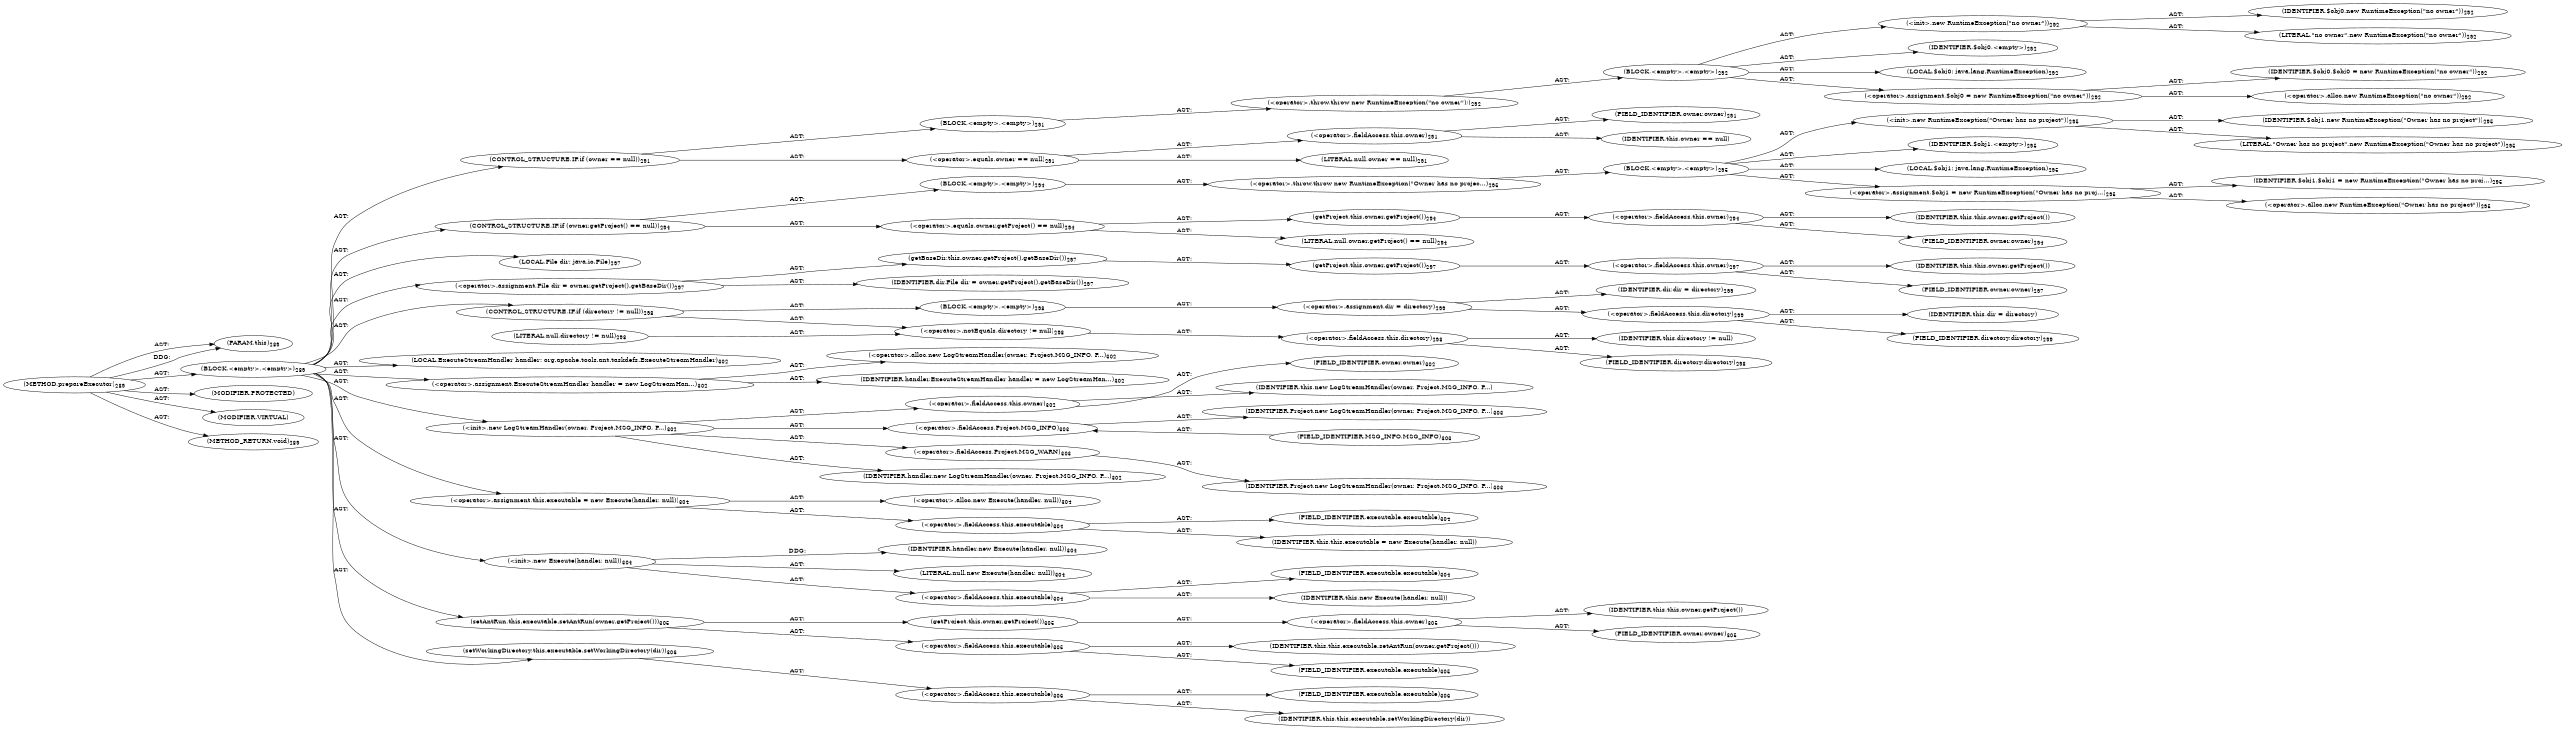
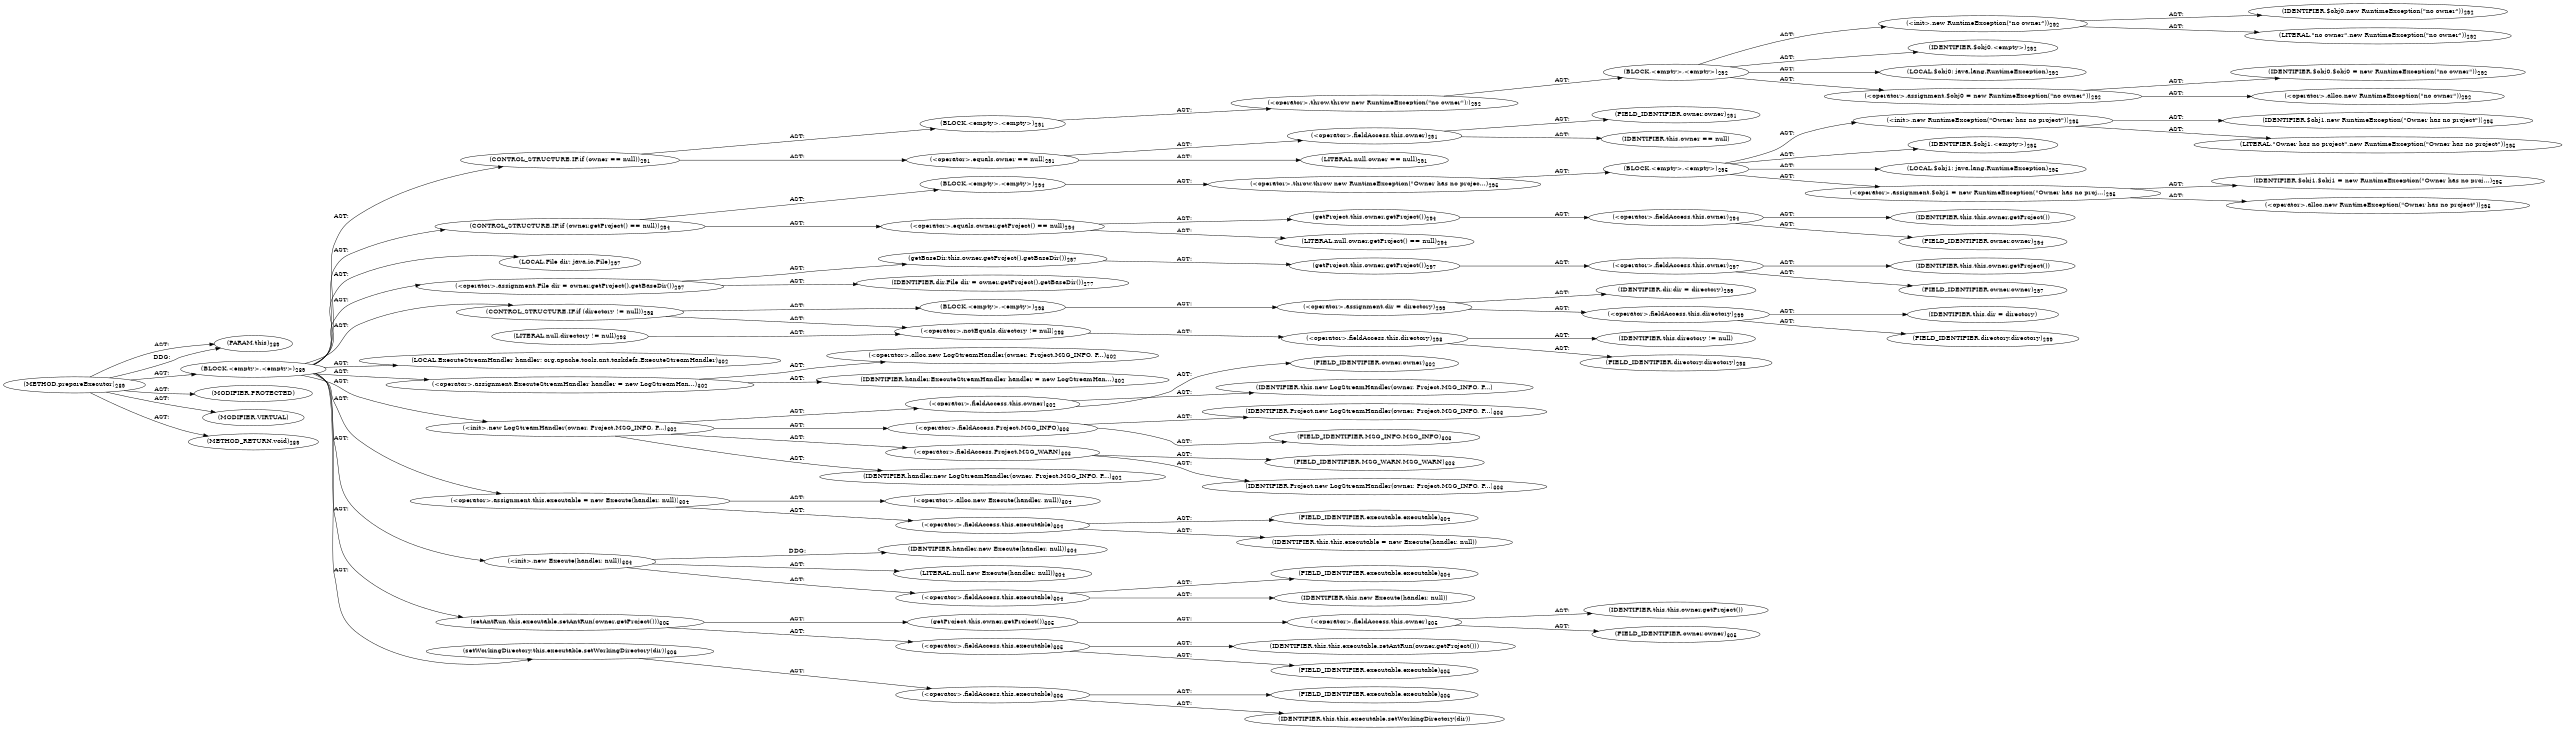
  digraph {
    rankdir=LR
    n1 [label=<(METHOD,prepareExecutor)<SUB>289</SUB>>]
    n2 [label=<(PARAM,this)<SUB>289</SUB>>]
    n3 [label=<(BLOCK,&lt;empty&gt;,&lt;empty&gt;)<SUB>289</SUB>>]
    n4 [label=<(MODIFIER,PROTECTED)>]
    n5 [label=<(MODIFIER,VIRTUAL)>]
    n6 [label=<(METHOD_RETURN,void)<SUB>289</SUB>>]
    n7 [label=<(CONTROL_STRUCTURE,IF,if (owner == null))<SUB>291</SUB>>]
    n8 [label=<(CONTROL_STRUCTURE,IF,if (owner.getProject() == null))<SUB>294</SUB>>]
    n9 [label=<(LOCAL,File dir: java.io.File)<SUB>297</SUB>>]
    n10 [label=<(&lt;operator&gt;.assignment,File dir = owner.getProject().getBaseDir())<SUB>297</SUB>>]
    n11 [label=<(CONTROL_STRUCTURE,IF,if (directory != null))<SUB>298</SUB>>]
    n12 [label=<(LOCAL,ExecuteStreamHandler handler: org.apache.tools.ant.taskdefs.ExecuteStreamHandler)<SUB>302</SUB>>]
    n13 [label=<(&lt;operator&gt;.assignment,ExecuteStreamHandler handler = new LogStreamHan...)<SUB>302</SUB>>]
    n14 [label=<(&lt;init&gt;,new LogStreamHandler(owner, Project.MSG_INFO, P...)<SUB>302</SUB>>]
    n15 [label=<(&lt;operator&gt;.assignment,this.executable = new Execute(handler, null))<SUB>304</SUB>>]
    n16 [label=<(&lt;init&gt;,new Execute(handler, null))<SUB>304</SUB>>]
    n17 [label=<(setAntRun,this.executable.setAntRun(owner.getProject()))<SUB>305</SUB>>]
    n18 [label=<(setWorkingDirectory,this.executable.setWorkingDirectory(dir))<SUB>306</SUB>>]
    n19 [label=<(&lt;operator&gt;.equals,owner == null)<SUB>291</SUB>>]
    n20 [label=<(BLOCK,&lt;empty&gt;,&lt;empty&gt;)<SUB>291</SUB>>]
    n21 [label=<(&lt;operator&gt;.equals,owner.getProject() == null)<SUB>294</SUB>>]
    n22 [label=<(BLOCK,&lt;empty&gt;,&lt;empty&gt;)<SUB>294</SUB>>]
-   n23 [label=<(IDENTIFIER,dir,File dir = owner.getProject().getBaseDir())<SUB>297</SUB>>]
+   n23 [label=<(IDENTIFIER,dir,File dir = owner.getProject().getBaseDir())<SUB>277</SUB>>]
    n24 [label=<(getBaseDir,this.owner.getProject().getBaseDir())<SUB>297</SUB>>]
    n25 [label=<(&lt;operator&gt;.notEquals,directory != null)<SUB>298</SUB>>]
    n26 [label=<(BLOCK,&lt;empty&gt;,&lt;empty&gt;)<SUB>298</SUB>>]
    n27 [label=<(IDENTIFIER,handler,ExecuteStreamHandler handler = new LogStreamHan...)<SUB>302</SUB>>]
    n28 [label=<(&lt;operator&gt;.alloc,new LogStreamHandler(owner, Project.MSG_INFO, P...)<SUB>302</SUB>>]
    n29 [label=<(IDENTIFIER,handler,new LogStreamHandler(owner, Project.MSG_INFO, P...)<SUB>302</SUB>>]
    n30 [label=<(&lt;operator&gt;.fieldAccess,this.owner)<SUB>302</SUB>>]
    n31 [label=<(&lt;operator&gt;.fieldAccess,Project.MSG_INFO)<SUB>303</SUB>>]
    n32 [label=<(&lt;operator&gt;.fieldAccess,Project.MSG_WARN)<SUB>303</SUB>>]
    n33 [label=<(&lt;operator&gt;.fieldAccess,this.executable)<SUB>304</SUB>>]
    n34 [label=<(&lt;operator&gt;.alloc,new Execute(handler, null))<SUB>304</SUB>>]
    n35 [label=<(&lt;operator&gt;.fieldAccess,this.executable)<SUB>304</SUB>>]
    n36 [label=<(IDENTIFIER,handler,new Execute(handler, null))<SUB>304</SUB>>]
    n37 [label=<(LITERAL,null,new Execute(handler, null))<SUB>304</SUB>>]
    n38 [label=<(&lt;operator&gt;.fieldAccess,this.executable)<SUB>305</SUB>>]
    n39 [label=<(getProject,this.owner.getProject())<SUB>305</SUB>>]
    n40 [label=<(&lt;operator&gt;.fieldAccess,this.executable)<SUB>306</SUB>>]
    n41 [label=<(&lt;operator&gt;.fieldAccess,this.owner)<SUB>291</SUB>>]
    n42 [label=<(LITERAL,null,owner == null)<SUB>291</SUB>>]
    n43 [label=<(&lt;operator&gt;.throw,throw new RuntimeException(&quot;no owner&quot;);)<SUB>292</SUB>>]
    n44 [label=<(IDENTIFIER,this,owner == null)>]
    n45 [label=<(FIELD_IDENTIFIER,owner,owner)<SUB>291</SUB>>]
    n46 [label=<(BLOCK,&lt;empty&gt;,&lt;empty&gt;)<SUB>292</SUB>>]
    n47 [label=<(LOCAL,$obj0: java.lang.RuntimeException)<SUB>292</SUB>>]
    n48 [label=<(&lt;operator&gt;.assignment,$obj0 = new RuntimeException(&quot;no owner&quot;))<SUB>292</SUB>>]
    n49 [label=<(&lt;init&gt;,new RuntimeException(&quot;no owner&quot;))<SUB>292</SUB>>]
    n50 [label=<(IDENTIFIER,$obj0,&lt;empty&gt;)<SUB>292</SUB>>]
    n51 [label=<(IDENTIFIER,$obj0,$obj0 = new RuntimeException(&quot;no owner&quot;))<SUB>292</SUB>>]
    n52 [label=<(&lt;operator&gt;.alloc,new RuntimeException(&quot;no owner&quot;))<SUB>292</SUB>>]
    n53 [label=<(IDENTIFIER,$obj0,new RuntimeException(&quot;no owner&quot;))<SUB>292</SUB>>]
    n54 [label=<(LITERAL,&quot;no owner&quot;,new RuntimeException(&quot;no owner&quot;))<SUB>292</SUB>>]
    n55 [label=<(getProject,this.owner.getProject())<SUB>294</SUB>>]
    n56 [label=<(LITERAL,null,owner.getProject() == null)<SUB>294</SUB>>]
    n57 [label=<(&lt;operator&gt;.throw,throw new RuntimeException(&quot;Owner has no projec...)<SUB>295</SUB>>]
    n58 [label=<(&lt;operator&gt;.fieldAccess,this.owner)<SUB>294</SUB>>]
    n59 [label=<(IDENTIFIER,this,this.owner.getProject())>]
    n60 [label=<(FIELD_IDENTIFIER,owner,owner)<SUB>294</SUB>>]
    n61 [label=<(BLOCK,&lt;empty&gt;,&lt;empty&gt;)<SUB>295</SUB>>]
    n62 [label=<(LOCAL,$obj1: java.lang.RuntimeException)<SUB>295</SUB>>]
    n63 [label=<(&lt;operator&gt;.assignment,$obj1 = new RuntimeException(&quot;Owner has no proj...)<SUB>295</SUB>>]
    n64 [label=<(&lt;init&gt;,new RuntimeException(&quot;Owner has no project&quot;))<SUB>295</SUB>>]
    n65 [label=<(IDENTIFIER,$obj1,&lt;empty&gt;)<SUB>295</SUB>>]
    n66 [label=<(IDENTIFIER,$obj1,$obj1 = new RuntimeException(&quot;Owner has no proj...)<SUB>295</SUB>>]
    n67 [label=<(&lt;operator&gt;.alloc,new RuntimeException(&quot;Owner has no project&quot;))<SUB>295</SUB>>]
    n68 [label=<(IDENTIFIER,$obj1,new RuntimeException(&quot;Owner has no project&quot;))<SUB>295</SUB>>]
    n69 [label=<(LITERAL,&quot;Owner has no project&quot;,new RuntimeException(&quot;Owner has no project&quot;))<SUB>295</SUB>>]
    n70 [label=<(getProject,this.owner.getProject())<SUB>297</SUB>>]
    n71 [label=<(&lt;operator&gt;.fieldAccess,this.owner)<SUB>297</SUB>>]
    n72 [label=<(IDENTIFIER,this,this.owner.getProject())>]
    n73 [label=<(FIELD_IDENTIFIER,owner,owner)<SUB>297</SUB>>]
    n74 [label=<(&lt;operator&gt;.fieldAccess,this.directory)<SUB>298</SUB>>]
    n75 [label=<(&lt;operator&gt;.assignment,dir = directory)<SUB>299</SUB>>]
    n76 [label=<(IDENTIFIER,this,directory != null)>]
    n77 [label=<(FIELD_IDENTIFIER,directory,directory)<SUB>298</SUB>>]
    n78 [label=<(LITERAL,null,directory != null)<SUB>298</SUB>>]
    n79 [label=<(IDENTIFIER,dir,dir = directory)<SUB>299</SUB>>]
    n80 [label=<(&lt;operator&gt;.fieldAccess,this.directory)<SUB>299</SUB>>]
    n81 [label=<(IDENTIFIER,this,dir = directory)>]
    n82 [label=<(FIELD_IDENTIFIER,directory,directory)<SUB>299</SUB>>]
    n83 [label=<(IDENTIFIER,this,new LogStreamHandler(owner, Project.MSG_INFO, P...)>]
    n84 [label=<(FIELD_IDENTIFIER,owner,owner)<SUB>302</SUB>>]
    n85 [label=<(IDENTIFIER,Project,new LogStreamHandler(owner, Project.MSG_INFO, P...)<SUB>303</SUB>>]
    n86 [label=<(FIELD_IDENTIFIER,MSG_INFO,MSG_INFO)<SUB>303</SUB>>]
    n87 [label=<(IDENTIFIER,Project,new LogStreamHandler(owner, Project.MSG_INFO, P...)<SUB>303</SUB>>]
+   n88 [label=<(FIELD_IDENTIFIER,MSG_WARN,MSG_WARN)<SUB>303</SUB>>]
    n89 [label=<(IDENTIFIER,this,this.executable = new Execute(handler, null))>]
    n90 [label=<(FIELD_IDENTIFIER,executable,executable)<SUB>304</SUB>>]
    n91 [label=<(IDENTIFIER,this,new Execute(handler, null))>]
    n92 [label=<(FIELD_IDENTIFIER,executable,executable)<SUB>304</SUB>>]
    n93 [label=<(IDENTIFIER,this,this.executable.setAntRun(owner.getProject()))>]
    n94 [label=<(FIELD_IDENTIFIER,executable,executable)<SUB>305</SUB>>]
    n95 [label=<(&lt;operator&gt;.fieldAccess,this.owner)<SUB>305</SUB>>]
    n96 [label=<(IDENTIFIER,this,this.owner.getProject())>]
    n97 [label=<(FIELD_IDENTIFIER,owner,owner)<SUB>305</SUB>>]
    n98 [label=<(IDENTIFIER,this,this.executable.setWorkingDirectory(dir))>]
    n99 [label=<(FIELD_IDENTIFIER,executable,executable)<SUB>306</SUB>>]
    n1 -> n2 [label="AST: "]
    n1 -> n2 [label="DDG: "]
    n1 -> n3 [label="AST: "]
    n1 -> n4 [label="AST: "]
    n1 -> n5 [label="AST: "]
    n1 -> n6 [label="AST: "]
    n3 -> n7 [label="AST: "]
    n3 -> n8 [label="AST: "]
    n3 -> n9 [label="AST: "]
    n3 -> n10 [label="AST: "]
    n3 -> n11 [label="AST: "]
    n3 -> n12 [label="AST: "]
    n3 -> n13 [label="AST: "]
    n3 -> n14 [label="AST: "]
    n3 -> n15 [label="AST: "]
    n3 -> n16 [label="AST: "]
    n3 -> n17 [label="AST: "]
    n3 -> n18 [label="AST: "]
    n7 -> n19 [label="AST: "]
    n7 -> n20 [label="AST: "]
    n8 -> n21 [label="AST: "]
    n8 -> n22 [label="AST: "]
    n10 -> n23 [label="AST: "]
    n10 -> n24 [label="AST: "]
    n11 -> n25 [label="AST: "]
    n11 -> n26 [label="AST: "]
    n13 -> n27 [label="AST: "]
    n13 -> n28 [label="AST: "]
    n14 -> n29 [label="AST: "]
    n14 -> n30 [label="AST: "]
    n14 -> n31 [label="AST: "]
    n14 -> n32 [label="AST: "]
    n15 -> n33 [label="AST: "]
    n15 -> n34 [label="AST: "]
    n16 -> n35 [label="AST: "]
    n16 -> n36 [label="DDG: "]
    n16 -> n37 [label="AST: "]
    n17 -> n38 [label="AST: "]
    n17 -> n39 [label="AST: "]
    n18 -> n40 [label="AST: "]
    n19 -> n41 [label="AST: "]
    n19 -> n42 [label="AST: "]
    n20 -> n43 [label="AST: "]
    n21 -> n55 [label="AST: "]
    n21 -> n56 [label="AST: "]
    n22 -> n57 [label="AST: "]
    n24 -> n70 [label="AST: "]
    n25 -> n74 [label="AST: "]
    n26 -> n75 [label="AST: "]
    n30 -> n83 [label="AST: "]
    n30 -> n84 [label="AST: "]
    n31 -> n85 [label="AST: "]
-   n86 -> n31 [label="AST: "]
+   n31 -> n86 [label="AST: "]
    n32 -> n87 [label="AST: "]
+   n32 -> n88 [label="AST: "]
    n33 -> n89 [label="AST: "]
    n33 -> n90 [label="AST: "]
    n35 -> n91 [label="AST: "]
    n35 -> n92 [label="AST: "]
    n38 -> n93 [label="AST: "]
    n38 -> n94 [label="AST: "]
    n39 -> n95 [label="AST: "]
    n40 -> n98 [label="AST: "]
    n40 -> n99 [label="AST: "]
    n41 -> n44 [label="AST: "]
    n41 -> n45 [label="AST: "]
    n43 -> n46 [label="AST: "]
    n46 -> n47 [label="AST: "]
    n46 -> n48 [label="AST: "]
    n46 -> n49 [label="AST: "]
    n46 -> n50 [label="AST: "]
    n48 -> n51 [label="AST: "]
    n48 -> n52 [label="AST: "]
    n49 -> n53 [label="AST: "]
    n49 -> n54 [label="AST: "]
    n55 -> n58 [label="AST: "]
    n57 -> n61 [label="AST: "]
    n58 -> n59 [label="AST: "]
    n58 -> n60 [label="AST: "]
    n61 -> n62 [label="AST: "]
    n61 -> n63 [label="AST: "]
    n61 -> n64 [label="AST: "]
    n61 -> n65 [label="AST: "]
    n63 -> n66 [label="AST: "]
    n63 -> n67 [label="AST: "]
    n64 -> n68 [label="AST: "]
    n64 -> n69 [label="AST: "]
    n70 -> n71 [label="AST: "]
    n71 -> n72 [label="AST: "]
    n71 -> n73 [label="AST: "]
    n74 -> n76 [label="AST: "]
    n74 -> n77 [label="AST: "]
    n75 -> n79 [label="AST: "]
    n75 -> n80 [label="AST: "]
    n78 -> n25 [label="AST: "]
    n80 -> n81 [label="AST: "]
    n80 -> n82 [label="AST: "]
    n95 -> n96 [label="AST: "]
    n95 -> n97 [label="AST: "]
  }
